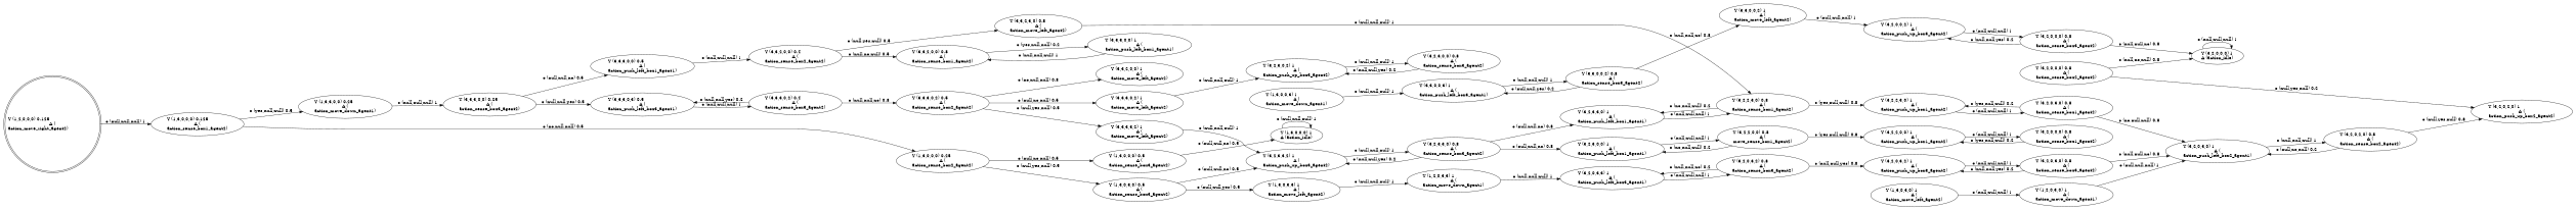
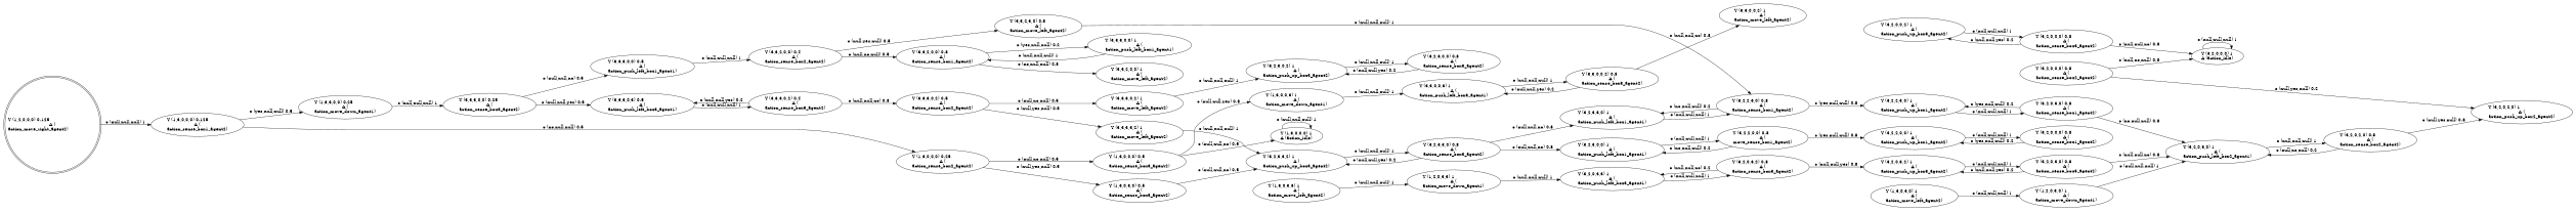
  digraph {
    rankdir=LR
    n1 [label="Y (1,2,0,0,0) 0.125\lA (\naction_move_right_agent2)\l" labeljust=l shape=doublecircle]
    n2 [label="Y (1,3,0,0,0) 0.125\lA (\naction_sense_box1_agent2)\l"]
    n3 [label="Y (1,3,3,0,0) 0.25\lA (\naction_move_down_agent1)\l"]
    n4 [label="Y (1,3,0,0,0) 0.25\lA (\naction_sense_box2_agent2)\l"]
    n5 [label="Y (3,3,3,0,0) 0.25\lA (\naction_sense_box3_agent2)\l"]
    n6 [label="Y (1,3,0,3,0) 0.5\lA (\naction_sense_box3_agent2)\l"]
    n7 [label="Y (1,3,0,0,0) 0.5\lA (\naction_sense_box3_agent2)\l"]
    n8 [label="Y (3,3,3,0,3) 0.5\lA (\naction_push_left_box3_agent1)\l"]
    n9 [label="Y (3,3,3,0,0) 0.5\lA (\naction_push_left_box1_agent1)\l"]
    n10 [label="Y (3,2,3,3,2) 1\lA (\naction_push_up_box3_agent2)\l"]
    n11 [label="Y (1,3,0,3,3) 1\lA (\naction_move_left_agent2)\l"]
    n12 [label="Y (1,3,0,0,3) 1\lA (\naction_move_down_agent1)\l"]
    n13 [label="Y (1,3,0,0,0) 1\lA (action_idle)\l"]
    n14 [label="Y (3,3,3,0,2) 0.4\lA (\naction_sense_box3_agent2)\l"]
    n15 [label="Y (3,3,2,0,0) 0.4\lA (\naction_sense_box2_agent2)\l"]
    n16 [label="Y (3,3,3,0,2) 0.5\lA (\naction_sense_box2_agent2)\l"]
    n17 [label="Y (3,3,2,3,0) 0.8\lA (\naction_move_left_agent2)\l"]
    n18 [label="Y (3,3,2,0,0) 0.8\lA (\naction_sense_box1_agent2)\l"]
    n19 [label="Y (3,3,3,3,2) 1\lA (\naction_move_left_agent2)\l"]
    n20 [label="Y (3,3,3,0,2) 1\lA (\naction_move_left_agent2)\l"]
    n21 [label="Y (3,2,3,0,2) 1\lA (\naction_push_up_box3_agent2)\l"]
    n22 [label="Y (3,2,3,3,0) 0.8\lA (\naction_sense_box3_agent2)\l"]
    n23 [label="Y (3,2,3,0,0) 0.8\lA (\naction_sense_box3_agent2)\l"]
    n24 [label="Y (3,2,3,3,0) 1\lA (\naction_push_left_box1_agent1)\l"]
    n25 [label="Y (3,2,3,0,0) 1\lA (\naction_push_left_box1_agent1)\l"]
    n26 [label="Y (3,2,2,3,0) 0.8\lA (\naction_sense_box1_agent2)\l"]
    n27 [label="Y (3,2,2,3,0) 1\lA (\naction_push_up_box1_agent2)\l"]
    n28 [label="Y (3,2,0,3,0) 0.8\lA (\naction_sense_box1_agent2)\l"]
    n29 [label="Y (3,2,0,3,0) 1\lA (\naction_push_left_box2_agent1)\l"]
    n30 [label="Y (3,2,0,2,0) 0.8\lA (\naction_sense_box2_agent2)\l"]
    n31 [label="Y (3,2,0,2,0) 1\lA (\naction_push_up_box2_agent2)\l"]
    n32 [label="Y (1,2,0,3,0) 1\lA (\naction_move_down_agent1)\l"]
    n33 [label="Y (3,2,0,0,0) 0.8\lA (\naction_sense_box2_agent2)\l"]
    n34 [label="Y (3,2,0,0,0) 1\lA (action_idle)\l"]
    n35 [label="Y (3,2,2,0,0) 0.8\lA (\nmove_sense_box1_agent2)\l"]
    n36 [label="Y (3,2,2,0,0) 1\lA (\naction_push_up_box1_agent2)\l"]
    n37 [label="Y (3,2,0,0,0) 0.8\lA (\naction_sense_box1_agent2)\l"]
    n38 [label="Y (3,3,3,0,0) 1\lA (\naction_push_left_box1_agent1)\l"]
    n39 [label="Y (3,3,2,0,0) 1\lA (\naction_move_left_agent2)\l"]
    n40 [label="Y (1,2,0,3,3) 1\lA (\naction_move_down_agent1)\l"]
    n41 [label="Y (1,3,0,3,0) 1\lA (\naction_move_left_agent2)\l"]
    n42 [label="Y (3,3,0,0,3) 1\lA (\naction_push_left_box3_agent1)\l"]
    n43 [label="Y (3,2,0,3,3) 1\lA (\naction_push_left_box3_agent1)\l"]
    n44 [label="Y (3,2,0,3,2) 0.8\lA (\naction_sense_box3_agent2)\l"]
    n45 [label="Y (3,2,0,3,2) 1\lA (\naction_push_up_box3_agent2)\l"]
    n46 [label="Y (3,2,0,3,0) 0.8\lA (\naction_sense_box3_agent2)\l"]
    n47 [label="Y (3,3,0,0,2) 0.8\lA (\naction_sense_box3_agent2)\l"]
    n48 [label="Y (3,3,0,0,2) 1\lA (\naction_move_left_agent2)\l"]
    n49 [label="Y (3,2,0,0,2) 1\lA (\naction_push_up_box3_agent2)\l"]
    n50 [label="Y (3,2,0,0,0) 0.8\lA (\naction_sense_box3_agent2)\l"]
    n1 -> n2 [label="o (null,null,null) 1\l"]
    n2 -> n3 [label="o (yes,null,null) 0.5\l"]
    n2 -> n4 [label="o (no,null,null) 0.5\l"]
    n3 -> n5 [label="o (null,null,null) 1\l"]
    n4 -> n6 [label="o (null,yes,null) 0.5\l"]
    n4 -> n7 [label="o (null,no,null) 0.5\l"]
    n5 -> n8 [label="o (null,null,yes) 0.5\l"]
    n5 -> n9 [label="o (null,null,no) 0.5\l"]
    n6 -> n10 [label="o (null,null,no) 0.5\l"]
-   n6 -> n11 [label="o (null,null,yes) 0.5\l"]
+   n7 -> n12 [label="o (null,null,yes) 0.5\l"]
    n7 -> n13 [label="o (null,null,no) 0.5\l"]
    n8 -> n14 [label="o (null,null,null) 1\l"]
    n9 -> n15 [label="o (null,null,null) 1\l"]
    n10 -> n22 [label="o (null,null,null) 1\l"]
    n11 -> n40 [label="o (null,null,null) 1\l"]
    n12 -> n42 [label="o (null,null,null) 1\l"]
    n13 -> n13 [label="o (null,null,null) 1\l"]
    n14 -> n8 [label="o (null,null,yes) 0.2\l"]
    n14 -> n16 [label="o (null,null,no) 0.8\l"]
    n15 -> n17 [label="o (null,yes,null) 0.5\l"]
    n15 -> n18 [label="o (null,no,null) 0.5\l"]
    n16 -> n19 [label="o (null,yes,null) 0.5\l"]
    n16 -> n20 [label="o (null,no,null) 0.5\l"]
    n17 -> n26 [label="o (null,null,null) 1\l"]
    n18 -> n38 [label="o (yes,null,null) 0.2\l"]
-   n16 -> n39 [label="o (no,null,null) 0.8\l"]
+   n18 -> n39 [label="o (no,null,null) 0.8\l"]
    n19 -> n10 [label="o (null,null,null) 1\l"]
    n20 -> n21 [label="o (null,null,null) 1\l"]
    n21 -> n23 [label="o (null,null,null) 1\l"]
    n22 -> n10 [label="o (null,null,yes) 0.2\l"]
    n22 -> n24 [label="o (null,null,no) 0.8\l"]
    n22 -> n25 [label="o (null,null,no) 0.8\l"]
    n23 -> n21 [label="o (null,null,yes) 0.2\l"]
    n24 -> n26 [label="o (null,null,null) 1\l"]
    n25 -> n35 [label="o (null,null,null) 1\l"]
    n26 -> n24 [label="o (no,null,null) 0.2\l"]
    n26 -> n27 [label="o (yes,null,null) 0.8\l"]
    n27 -> n28 [label="o (null,null,null) 1\l"]
    n28 -> n27 [label="o (yes,null,null) 0.2\l"]
    n28 -> n29 [label="o (no,null,null) 0.8\l"]
    n29 -> n30 [label="o (null,null,null) 1\l"]
    n30 -> n29 [label="o (null,no,null) 0.2\l"]
    n30 -> n31 [label="o (null,yes,null) 0.8\l"]
    n32 -> n29 [label="o (null,null,null) 1\l"]
    n33 -> n31 [label="o (null,yes,null) 0.2\l"]
    n33 -> n34 [label="o (null,no,null) 0.8\l"]
    n34 -> n34 [label="o (null,null,null) 1\l"]
    n35 -> n25 [label="o (no,null,null) 0.2\l"]
    n35 -> n36 [label="o (yes,null,null) 0.8\l"]
    n36 -> n37 [label="o (null,null,null) 1\l"]
    n37 -> n36 [label="o (yes,null,null) 0.2\l"]
    n38 -> n18 [label="o (null,null,null) 1\l"]
    n40 -> n43 [label="o (null,null,null) 1\l"]
    n41 -> n32 [label="o (null,null,null) 1\l"]
    n42 -> n47 [label="o (null,null,null) 1\l"]
    n43 -> n44 [label="o (null,null,null) 1\l"]
    n44 -> n43 [label="o (null,null,no) 0.2\l"]
    n44 -> n45 [label="o (null,null,yes) 0.8\l"]
    n45 -> n46 [label="o (null,null,null) 1\l"]
    n46 -> n29 [label="o (null,null,no) 0.8\l"]
    n46 -> n45 [label="o (null,null,yes) 0.2\l"]
    n47 -> n42 [label="o (null,null,yes) 0.2\l"]
    n47 -> n48 [label="o (null,null,no) 0.8\l"]
-   n48 -> n49 [label="o (null,null,null) 1\l"]
    n49 -> n50 [label="o (null,null,null) 1\l"]
    n50 -> n34 [label="o (null,null,no) 0.8\l"]
    n50 -> n49 [label="o (null,null,yes) 0.2\l"]
  }
